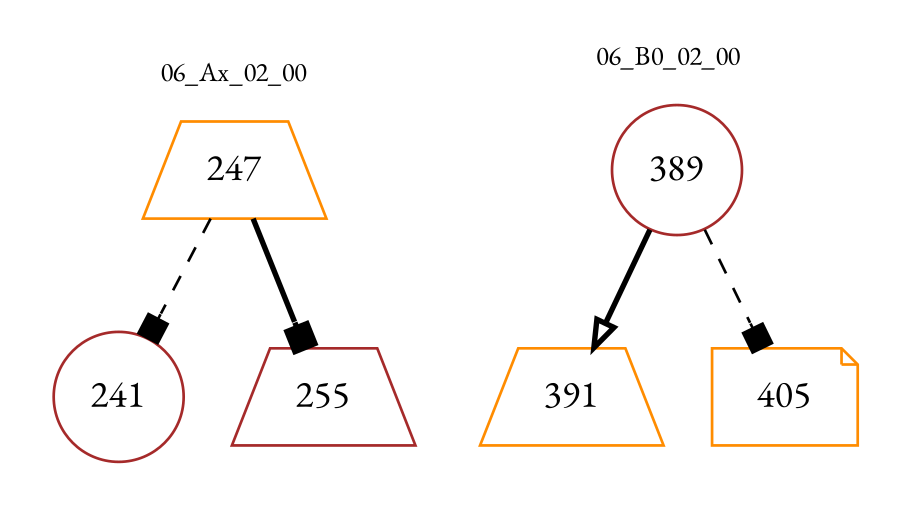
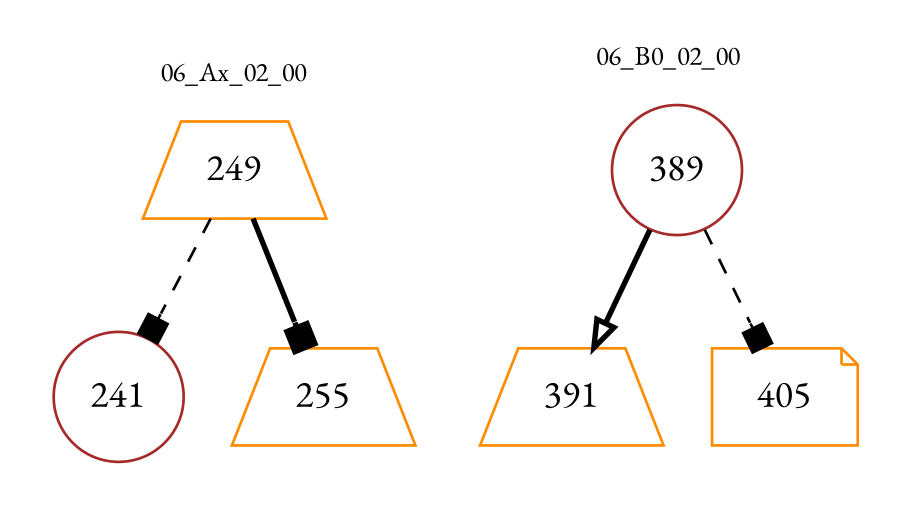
  digraph {
    fontname="EB Garamond"
    node [color=darkorange fontname="EB Garamond" shape=trapezium]
    edge [arrowhead=box color=black fontname="EB Garamond" style=dashed]
-   n1 [label=247]
+   n1 [label=249]
    n2 [color=brown label=241 shape=circle]
-   n3 [color=brown label=255]
+   n3 [label=255]
    n4 [color=brown label=389 shape=circle]
    n5 [label=391]
    n6 [label=405 shape=note]
    subgraph cluster_1 {
      color=white
      fontsize=10
      label="06_Ax_02_00"
      n1
      n2
      n3
    }
    subgraph cluster_2 {
      color=white
      fontsize=10
      label="06_B0_02_00"
      n4
      n5
      n6
    }
    n1 -> n2
    n1 -> n3 [style=bold]
    n4 -> n5 [arrowhead=onormal style=bold]
    n4 -> n6
  }
